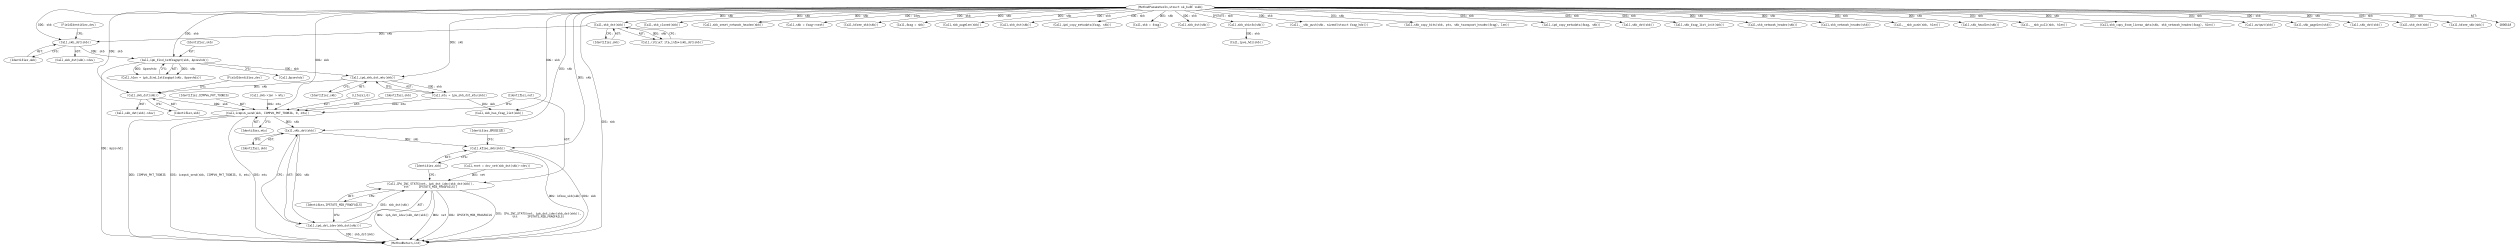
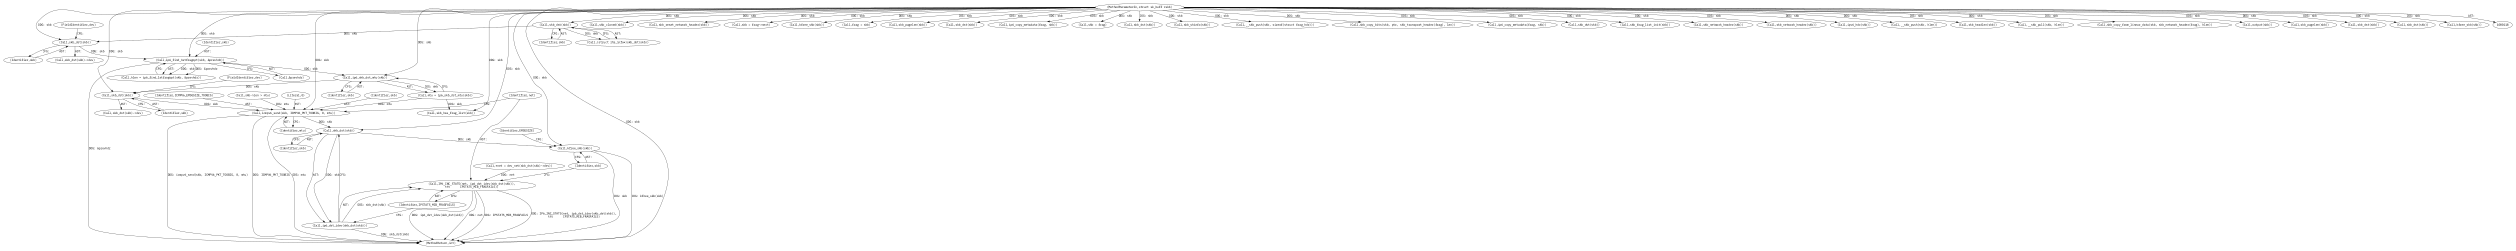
  digraph {
    fontname="IBM Plex Mono"
    node [fontname="IBM Plex Mono"]
    edge [fontname="IBM Plex Mono"]
    n1 [label="(Call,skb_dst(skb))"]
    n2 [label="(Call,icmpv6_send(skb, ICMPV6_PKT_TOOBIG, 0, mtu))"]
    n3 [label="(Identifier,skb)"]
    n4 [label="(Call,skb_dst(skb)->dev)"]
    n5 [label="(MethodReturn,int)"]
    n6 [label="(Call,skb_dst(skb))"]
    n7 [label="(Identifier,mtu)"]
    n8 [label="(Call,ip6_skb_dst_mtu(skb))"]
    n9 [label="(Identifier,skb)"]
    n10 [label="(Call,mtu = ip6_skb_dst_mtu(skb))"]
    n11 [label="(Call,skb_has_frag_list(skb))"]
    n12 [label="(Call,ip6_find_1stfragopt(skb, &prevhdr))"]
    n13 [label="(Call,hlen = ip6_find_1stfragopt(skb, &prevhdr))"]
    n14 [label="(Call,&prevhdr)"]
    n15 [label="(Call,skb_dst(skb))"]
    n16 [label="(Call,skb_dst(skb)->dev)"]
    n17 [label="(Identifier,skb)"]
    n18 [label="(Call,skb_dst(skb))"]
    n19 [label="(Call,(struct rt6_info*)skb_dst(skb))"]
    n20 [label="(Identifier,skb)"]
    n21 [label="(MethodParameterIn,struct sk_buff *skb)"]
    n22 [label="(Call,kfree_skb(skb))"]
    n23 [label="(Call,skb_cloned(skb))"]
    n24 [label="(Call,skb_reset_network_header(skb))"]
    n25 [label="(Call,skb = frag->next)"]
    n26 [label="(Call,kfree_skb(skb))"]
    n27 [label="(Call,frag = skb)"]
    n28 [label="(Call,skb_pagelen(skb))"]
    n29 [label="(Call,skb_dst(skb))"]
    n30 [label="(Call,ip6_copy_metadata(frag, skb))"]
    n31 [label="(Call,skb = frag)"]
    n32 [label="(Call,skb_dst(skb))"]
    n33 [label="(Call,skb_shinfo(skb))"]
    n34 [label="(Call,__skb_push(skb, sizeof(struct frag_hdr)))"]
    n35 [label="(Call,skb_copy_bits(skb, ptr, skb_transport_header(frag), len))"]
    n36 [label="(Call,ip6_copy_metadata(frag, skb))"]
    n37 [label="(Call,skb_dst(skb))"]
    n38 [label="(Call,skb_frag_list_init(skb))"]
    n39 [label="(Call,skb_network_header(skb))"]
    n40 [label="(Call,skb_network_header(skb))"]
    n41 [label="(Call,ipv6_hdr(skb))"]
    n42 [label="(Call,__skb_push(skb, hlen))"]
    n43 [label="(Call,skb_headlen(skb))"]
    n44 [label="(Call,__skb_pull(skb, hlen))"]
    n45 [label="(Call,skb_copy_from_linear_data(skb, skb_network_header(frag), hlen))"]
    n46 [label="(Call,output(skb))"]
    n47 [label="(Call,skb_pagelen(skb))"]
    n48 [label="(Call,skb_dst(skb))"]
    n49 [label="(Call,skb_dst(skb))"]
    n50 [label="(Call,kfree_skb(skb))"]
    1000118
    n52 [label="(Call,ip6_dst_idev(skb_dst(skb)))"]
    n53 [label="(Identifier,skb)"]
    n54 [label="(Identifier,skb)"]
    n55 [label="(Call,IP6_INC_STATS(net, ip6_dst_idev(skb_dst(skb)),\n\t\t\t      IPSTATS_MIB_FRAGFAILS))"]
    n56 [label="(Identifier,IPSTATS_MIB_FRAGFAILS)"]
    n57 [label="(Identifier,skb)"]
    n58 [label="(Identifier,EMSGSIZE)"]
    n59 [label="(Call,skb->len > mtu)"]
    n60 [label="(Identifier,net)"]
    n61 [label="(FieldIdentifier,dev)"]
    n62 [label="(Literal,0)"]
    n63 [label="(FieldIdentifier,dev)"]
    n64 [label="(Identifier,skb)"]
-   n65 [label="(Identifier,ICMPV6_PKT_TOOBIG)"]
+   n65 [label="(Identifier,ICMPV6_EMSGSIZE_TOOBIG)"]
    n66 [label="(Call,*net = dev_net(skb_dst(skb)->dev))"]
    n1 -> n2 [label="DDG: skb"]
    n1 -> n3 [label="CFG: "]
    n1 -> n4 [label="AST: "]
    n2 -> n5 [label="DDG: ICMPV6_PKT_TOOBIG"]
    n2 -> n5 [label="DDG: icmpv6_send(skb, ICMPV6_PKT_TOOBIG, 0, mtu)"]
    n2 -> n5 [label="DDG: mtu"]
    n2 -> n6 [label="DDG: skb"]
    n2 -> n7 [label="CFG: "]
    n3 -> n1 [label="AST: "]
    n6 -> n22 [label="DDG: skb"]
    n6 -> n52 [label="AST: "]
    n6 -> n52 [label="DDG: skb"]
    n6 -> n53 [label="CFG: "]
    n7 -> n2 [label="AST: "]
    n8 -> n1 [label="DDG: skb"]
    n8 -> n9 [label="CFG: "]
    n8 -> n10 [label="AST: "]
    n8 -> n10 [label="DDG: skb"]
    n9 -> n8 [label="AST: "]
    n10 -> n2 [label="DDG: mtu"]
    n10 -> n8 [label="CFG: "]
    n10 -> n11 [label="DDG: skb"]
    n12 -> n5 [label="DDG: &prevhdr"]
    n12 -> n8 [label="DDG: skb"]
    n12 -> n13 [label="AST: "]
    n12 -> n13 [label="DDG: skb"]
    n12 -> n13 [label="DDG: &prevhdr"]
    n12 -> n14 [label="CFG: "]
    n13 -> n12 [label="CFG: "]
+   n14 -> n12 [label="AST: "]
    n15 -> n12 [label="DDG: skb"]
    n15 -> n16 [label="AST: "]
    n15 -> n17 [label="CFG: "]
    n17 -> n15 [label="AST: "]
    n18 -> n15 [label="DDG: skb"]
    n18 -> n19 [label="AST: "]
    n18 -> n19 [label="DDG: skb"]
    n18 -> n20 [label="CFG: "]
    n19 -> n18 [label="CFG: "]
    n20 -> n18 [label="AST: "]
    n21 -> n1 [label="DDG: skb"]
    n21 -> n2 [label="DDG: skb"]
    n21 -> n5 [label="DDG: skb"]
    n21 -> n6 [label="DDG: skb"]
    n21 -> n8 [label="DDG: skb"]
    n21 -> n11 [label="DDG: skb"]
    n21 -> n12 [label="DDG: skb"]
    n21 -> n15 [label="DDG: skb"]
    n21 -> n18 [label="DDG: skb"]
    n21 -> n22 [label="DDG: skb"]
    n21 -> n23 [label="DDG: skb"]
    n21 -> n24 [label="DDG: skb"]
-   n21 -> n25 [label="DDG: idev"]
+   n21 -> n25 [label="DDG: skb"]
    n21 -> n26 [label="DDG: skb"]
    n21 -> n27 [label="DDG: skb"]
    n21 -> n28 [label="DDG: skb"]
    n21 -> n29 [label="DDG: skb"]
    n21 -> n30 [label="DDG: skb"]
    n21 -> n31 [label="DDG: skb"]
    n21 -> n32 [label="DDG: skb"]
-   n21 -> n33 [label="IPSTATS: skb"]
+   n21 -> n33 [label="DDG: skb"]
    n21 -> n34 [label="DDG: skb"]
    n21 -> n35 [label="DDG: skb"]
    n21 -> n36 [label="DDG: skb"]
    n21 -> n37 [label="DDG: skb"]
    n21 -> n38 [label="DDG: skb"]
    n21 -> n39 [label="DDG: skb"]
    n21 -> n40 [label="DDG: skb"]
-   n33 -> n41 [label="DDG: skb"]
+   n21 -> n41 [label="DDG: skb"]
    n21 -> n42 [label="DDG: skb"]
    n21 -> n43 [label="DDG: skb"]
    n21 -> n44 [label="DDG: skb"]
    n21 -> n45 [label="DDG: skb"]
    n21 -> n46 [label="DDG: skb"]
    n21 -> n47 [label="DDG: skb"]
    n21 -> n48 [label="DDG: skb"]
    n21 -> n49 [label="DDG: skb"]
    n21 -> n50 [label="DDG: skb"]
    n21 -> 1000118 [label="AST: "]
    n22 -> n5 [label="DDG: kfree_skb(skb)"]
    n22 -> n5 [label="DDG: skb"]
    n22 -> n54 [label="CFG: "]
    n52 -> n5 [label="DDG: skb_dst(skb)"]
    n52 -> n6 [label="CFG: "]
    n52 -> n55 [label="AST: "]
    n52 -> n55 [label="DDG: skb_dst(skb)"]
    n53 -> n6 [label="AST: "]
    n54 -> n22 [label="AST: "]
    n54 -> n55 [label="CFG: "]
    n55 -> n5 [label="DDG: net"]
    n55 -> n5 [label="DDG: IPSTATS_MIB_FRAGFAILS"]
    n55 -> n5 [label="DDG: IP6_INC_STATS(net, ip6_dst_idev(skb_dst(skb)),\n\t\t\t      IPSTATS_MIB_FRAGFAILS)"]
    n55 -> n5 [label="DDG: ip6_dst_idev(skb_dst(skb))"]
    n55 -> n56 [label="CFG: "]
    n56 -> n52 [label="CFG: "]
    n56 -> n55 [label="AST: "]
    n57 -> n12 [label="AST: "]
    n58 -> n22 [label="CFG: "]
    n59 -> n2 [label="DDG: mtu"]
    n60 -> n2 [label="CFG: "]
    n60 -> n55 [label="AST: "]
    n61 -> n15 [label="CFG: "]
    n62 -> n2 [label="AST: "]
    n63 -> n1 [label="CFG: "]
    n64 -> n2 [label="AST: "]
    n65 -> n2 [label="AST: "]
    n66 -> n55 [label="DDG: net"]
  }
